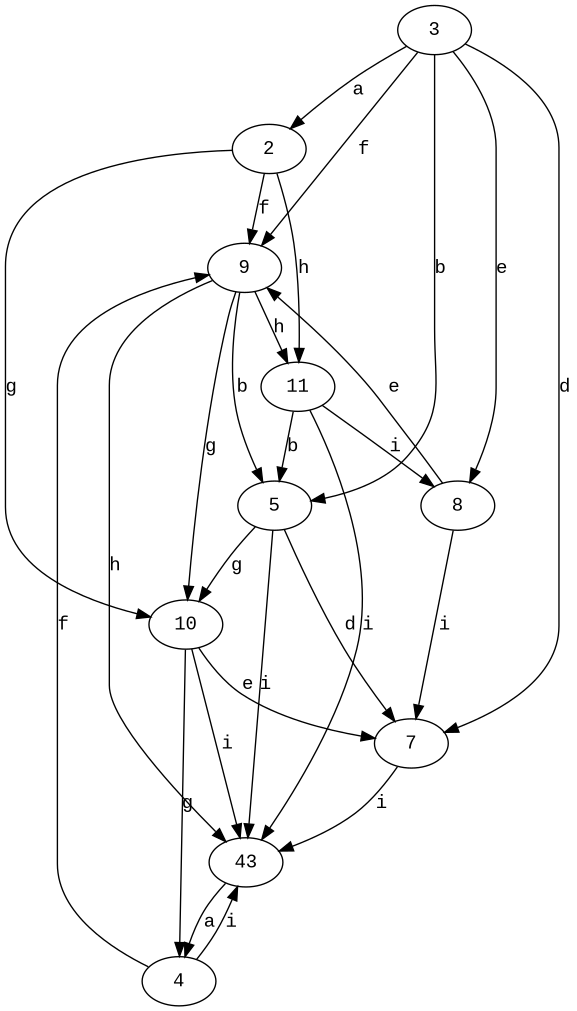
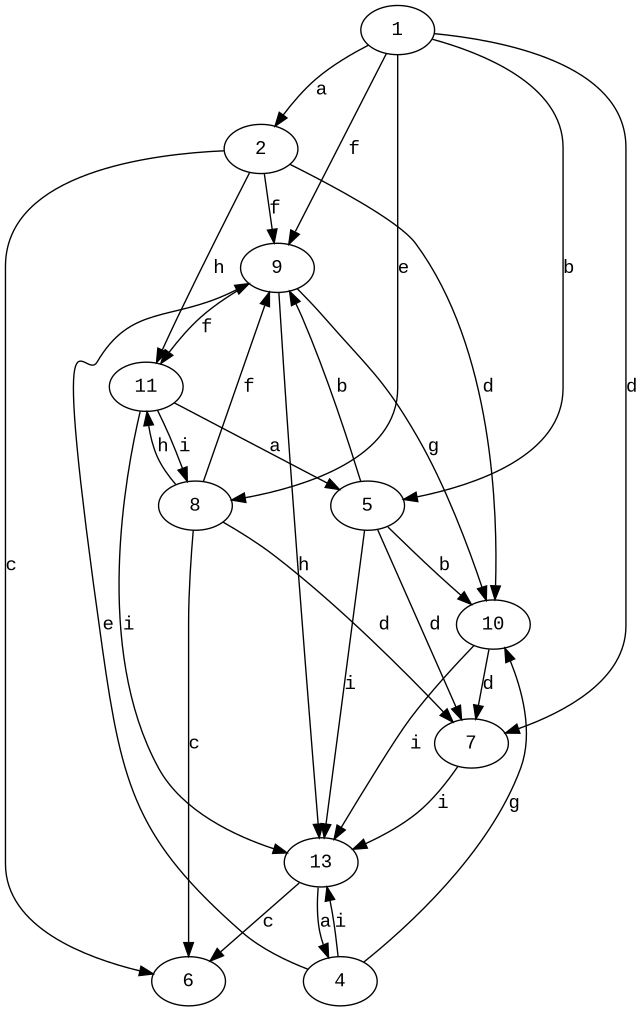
  strict digraph {
    fontname="Liberation Mono"
    node [fontname="Liberation Mono"]
    edge [fontname="Liberation Mono"]
    2
+   6
    9
    10
    11
-   13 [label=43]
+   13
    5
    7
    8
    n10 [label=4]
-   1 [label=3]
+   1
+   2 -> 6 [label=c]
    2 -> 9 [label=f]
-   2 -> 10 [label=g]
+   2 -> 10 [label=d]
    2 -> 11 [label=h]
    9 -> 10 [label=g]
-   9 -> 11 [label=h]
+   9 -> 11 [label=f]
    9 -> 13 [label=h]
-   9 -> 5 [label=b]
+   5 -> 9 [label=b]
    10 -> 13 [label=i]
-   10 -> 7 [label=e]
+   10 -> 7 [label=d]
    11 -> 13 [label=i]
-   11 -> 5 [label=b]
+   11 -> 5 [label=a]
    11 -> 8 [label=i]
+   13 -> 6 [label=c]
    13 -> n10 [label=a]
-   5 -> 10 [label=g]
+   5 -> 10 [label=b]
    5 -> 13 [label=i]
    5 -> 7 [label=d]
    7 -> 13 [label=i]
-   8 -> 9 [label=e]
-   8 -> 7 [label=i]
-   n10 -> 9 [label=f]
-   10 -> n10 [label=g]
+   8 -> 6 [label=c]
+   8 -> 9 [label=f]
+   8 -> 11 [label=h]
+   8 -> 7 [label=d]
+   n10 -> 9 [label=e]
+   n10 -> 10 [label=g]
    n10 -> 13 [label=i]
    1 -> 2 [label=a]
    1 -> 9 [label=f]
    1 -> 5 [label=b]
    1 -> 7 [label=d]
    1 -> 8 [label=e]
  }
